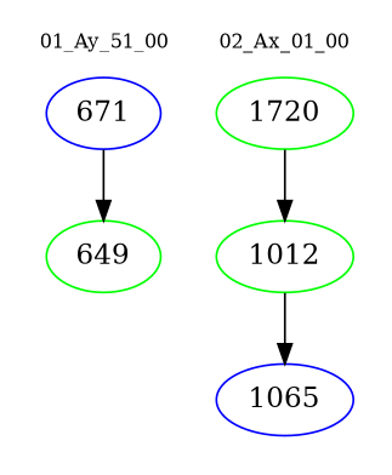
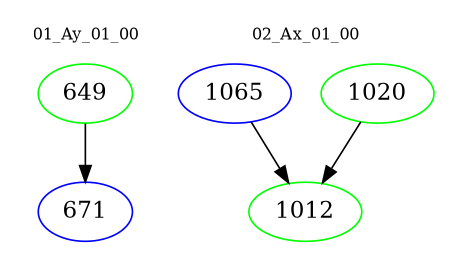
  digraph {
    node [color=green]
    edge [color=black]
    n1 [label=649]
    n2 [color=blue label=671]
-   n3 [label=1720]
+   n3 [label=1020]
    n4 [label=1012]
    n5 [color=blue label=1065]
    subgraph cluster_1 {
      color=white
      fontsize=10
-     label="01_Ay_51_00"
+     label="01_Ay_01_00"
      n1
      n2
    }
    subgraph cluster_2 {
      color=white
      fontsize=10
      label="02_Ax_01_00"
      n3
      n4
      n5
    }
-   n2 -> n1
+   n1 -> n2
    n3 -> n4
-   n4 -> n5
+   n5 -> n4
  }
